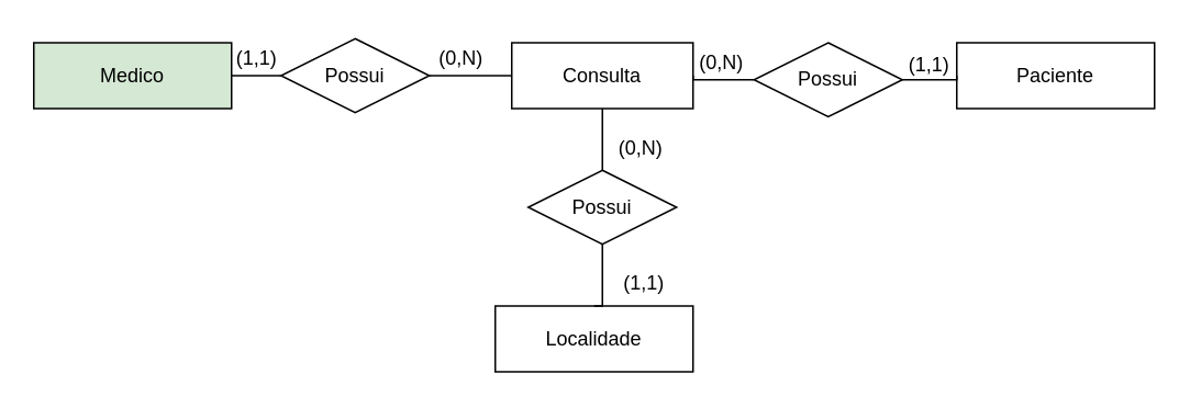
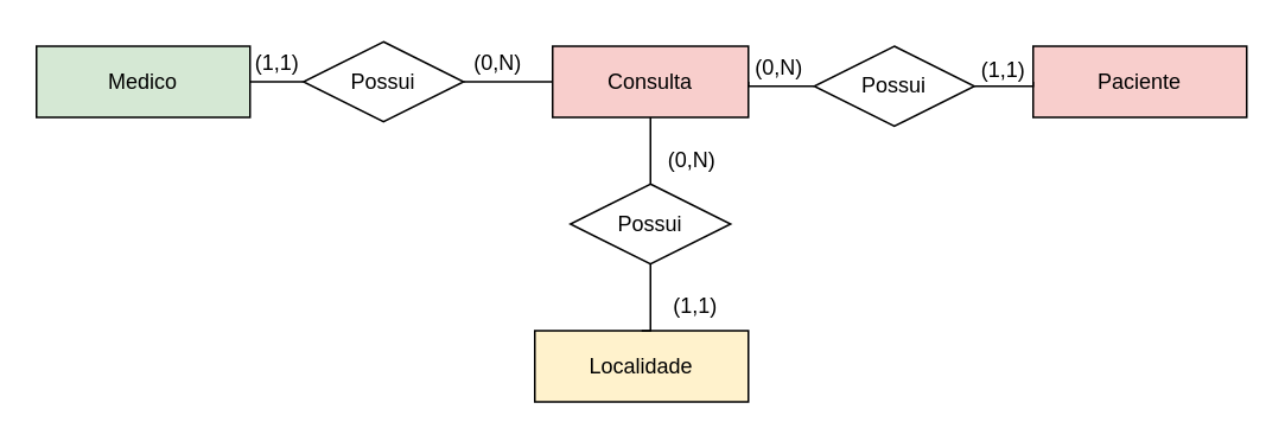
  <mxCell id="0" />
  <mxCell id="1" parent="0" />
  <mxCell id="2" value="Medico" style="whiteSpace=wrap;html=1;align=center;fillColor=#d5e8d4;" vertex="1" parent="1"><mxGeometry x="20" y="25.5" width="120" height="40" as="geometry" /></mxCell>
- <mxCell id="3" value="Paciente" style="whiteSpace=wrap;html=1;align=center;" vertex="1" parent="1"><mxGeometry x="580" y="25.5" width="120" height="40" as="geometry" /></mxCell>
+ <mxCell id="3" value="Paciente" style="whiteSpace=wrap;html=1;align=center;fillColor=#f8cecc;" vertex="1" parent="1"><mxGeometry x="580" y="25.5" width="120" height="40" as="geometry" /></mxCell>
  <mxCell id="4" style="edgeStyle=orthogonalEdgeStyle;rounded=0;orthogonalLoop=1;jettySize=auto;html=1;entryX=1;entryY=0.5;entryDx=0;entryDy=0;endArrow=none;startFill=0;" edge="1" parent="1" source="5" target="8"><mxGeometry relative="1" as="geometry" /></mxCell>
- <mxCell id="5" value="Consulta" style="whiteSpace=wrap;html=1;align=center;" vertex="1" parent="1"><mxGeometry x="310" y="25.5" width="110" height="40" as="geometry" /></mxCell>
- <mxCell id="6" value="Localidade" style="whiteSpace=wrap;html=1;align=center;" vertex="1" parent="1"><mxGeometry x="300" y="185.5" width="120" height="40" as="geometry" /></mxCell>
+ <mxCell id="5" value="Consulta" style="whiteSpace=wrap;html=1;align=center;fillColor=#f8cecc;" vertex="1" parent="1"><mxGeometry x="310" y="25.5" width="110" height="40" as="geometry" /></mxCell>
+ <mxCell id="6" value="Localidade" style="whiteSpace=wrap;html=1;align=center;fillColor=#fff2cc;" vertex="1" parent="1"><mxGeometry x="300" y="185.5" width="120" height="40" as="geometry" /></mxCell>
  <mxCell id="7" style="edgeStyle=orthogonalEdgeStyle;rounded=0;orthogonalLoop=1;jettySize=auto;html=1;endArrow=none;startFill=0;" edge="1" parent="1" source="8" target="2"><mxGeometry relative="1" as="geometry" /></mxCell>
  <mxCell id="8" value="Possui" style="shape=rhombus;perimeter=rhombusPerimeter;whiteSpace=wrap;html=1;align=center;" vertex="1" parent="1"><mxGeometry x="170" y="23" width="90" height="45" as="geometry" /></mxCell>
  <mxCell id="9" value="Possui" style="shape=rhombus;perimeter=rhombusPerimeter;whiteSpace=wrap;html=1;align=center;" vertex="1" parent="1"><mxGeometry x="457" y="25.5" width="90" height="45" as="geometry" /></mxCell>
  <mxCell id="10" style="edgeStyle=orthogonalEdgeStyle;rounded=0;orthogonalLoop=1;jettySize=auto;html=1;endArrow=none;startFill=0;entryX=1;entryY=0.5;entryDx=0;entryDy=0;" edge="1" parent="1" source="9" target="5"><mxGeometry relative="1" as="geometry"><mxPoint x="430" y="45.5" as="targetPoint" /><Array as="points"><mxPoint x="420" y="48.5" /></Array></mxGeometry></mxCell>
  <mxCell id="11" style="edgeStyle=orthogonalEdgeStyle;rounded=0;orthogonalLoop=1;jettySize=auto;html=1;endArrow=none;startFill=0;entryX=0;entryY=0.5;entryDx=0;entryDy=0;" edge="1" parent="1" source="9" target="3"><mxGeometry relative="1" as="geometry"><mxPoint x="567" y="45.5" as="targetPoint" /><Array as="points"><mxPoint x="580" y="48.5" /></Array></mxGeometry></mxCell>
  <mxCell id="12" style="edgeStyle=orthogonalEdgeStyle;rounded=0;orthogonalLoop=1;jettySize=auto;html=1;entryX=0.5;entryY=1;entryDx=0;entryDy=0;endArrow=none;startFill=0;" edge="1" parent="1" target="5"><mxGeometry relative="1" as="geometry"><mxPoint x="365" y="103" as="sourcePoint" /></mxGeometry></mxCell>
  <mxCell id="13" style="edgeStyle=orthogonalEdgeStyle;rounded=0;orthogonalLoop=1;jettySize=auto;html=1;entryX=0.5;entryY=0;entryDx=0;entryDy=0;endArrow=none;startFill=0;" edge="1" parent="1" source="14" target="6"><mxGeometry relative="1" as="geometry"><Array as="points"><mxPoint x="365" y="186" /></Array></mxGeometry></mxCell>
  <mxCell id="14" value="Possui" style="shape=rhombus;perimeter=rhombusPerimeter;whiteSpace=wrap;html=1;align=center;" vertex="1" parent="1"><mxGeometry x="320" y="103" width="90" height="45" as="geometry" /></mxCell>
  <mxCell id="15" value="(1,1)" style="text;html=1;align=center;verticalAlign=middle;resizable=0;points=[];autosize=1;strokeColor=none;fillColor=none;" vertex="1" parent="1"><mxGeometry x="130" y="20" width="50" height="30" as="geometry" /></mxCell>
  <mxCell id="16" value="(0,N)" style="text;html=1;align=center;verticalAlign=middle;resizable=0;points=[];autosize=1;strokeColor=none;fillColor=none;" vertex="1" parent="1"><mxGeometry x="254" y="20" width="50" height="30" as="geometry" /></mxCell>
  <mxCell id="17" value="(0,N)" style="text;html=1;align=center;verticalAlign=middle;resizable=0;points=[];autosize=1;strokeColor=none;fillColor=none;" vertex="1" parent="1"><mxGeometry x="412" y="23" width="50" height="30" as="geometry" /></mxCell>
  <mxCell id="18" value="(1,1)" style="text;html=1;align=center;verticalAlign=middle;resizable=0;points=[];autosize=1;strokeColor=none;fillColor=none;" vertex="1" parent="1"><mxGeometry x="538" y="24" width="50" height="30" as="geometry" /></mxCell>
  <mxCell id="19" value="(0,N)" style="text;html=1;align=center;verticalAlign=middle;resizable=0;points=[];autosize=1;strokeColor=none;fillColor=none;" vertex="1" parent="1"><mxGeometry x="363" y="75" width="50" height="30" as="geometry" /></mxCell>
  <mxCell id="20" value="(1,1)" style="text;html=1;align=center;verticalAlign=middle;resizable=0;points=[];autosize=1;strokeColor=none;fillColor=none;" vertex="1" parent="1"><mxGeometry x="365" y="157" width="50" height="30" as="geometry" /></mxCell>
